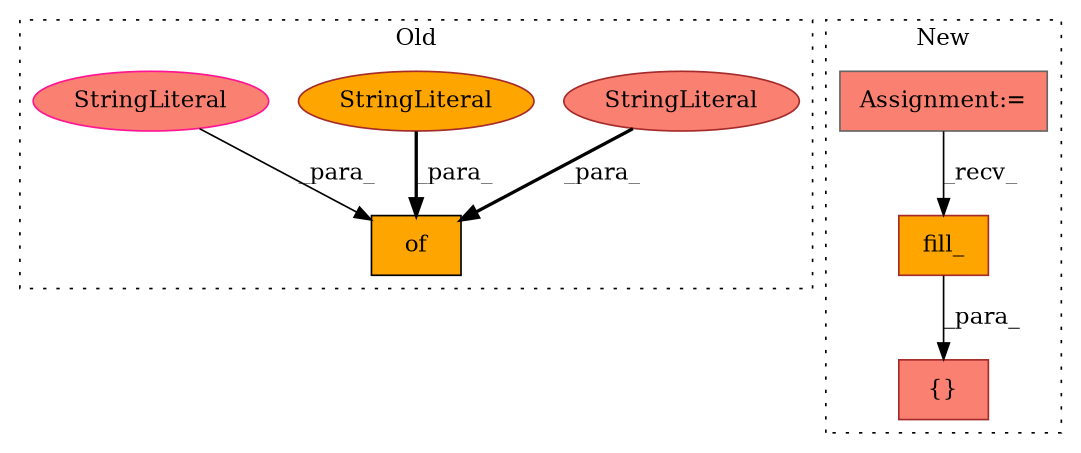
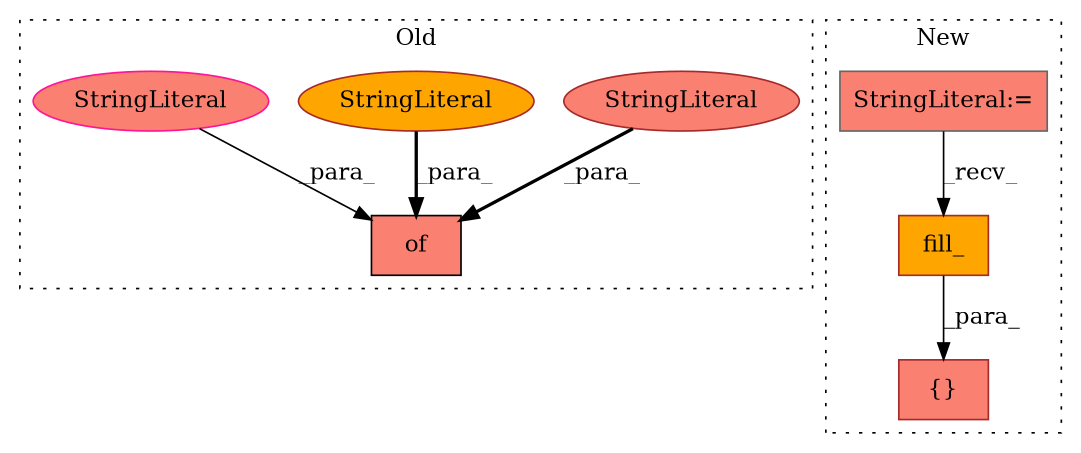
  digraph {
    node [a=45 color=brown fillcolor=salmon l=15 shape=box style=filled]
    edge [style=solid]
-   n1 [a=32 color=black fillcolor=orange l="3,1" label=of s="20112,20210"]
+   n1 [a=32 color=black l="3,1" label=of s="20112,20210"]
    n2 [label=StringLiteral s=20153 shape=ellipse]
    n3 [fillcolor=orange l=6 label=StringLiteral s=20191 shape=ellipse]
    n4 [color=deeppink label=StringLiteral s=20115 shape=ellipse]
    n5 [a=32 fillcolor=orange l="6,1" label=fill_ s="21749,21763"]
    n6 [a=4 l="1,1" label="{}" s="22097,22158"]
-   n7 [a=7 color=gray40 l=5 label="Assignment:=" s=21573]
+   n7 [a=7 color=gray40 l=5 label="StringLiteral:=" s=21573]
    subgraph cluster_1 {
      label=Old
      style=dotted
      n1
      n2
      n3
      n4
    }
    subgraph cluster_2 {
      label=New
      style=dotted
      n5
      n6
      n7
    }
    n2 -> n1 [label=_para_ style=bold]
    n3 -> n1 [label=_para_ style=bold]
    n4 -> n1 [label=_para_]
    n5 -> n6 [label=_para_]
    n7 -> n5 [label=_recv_]
  }
